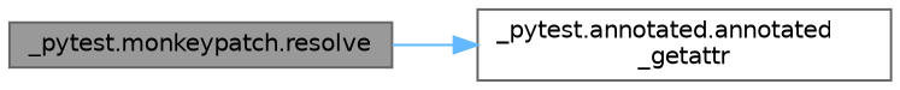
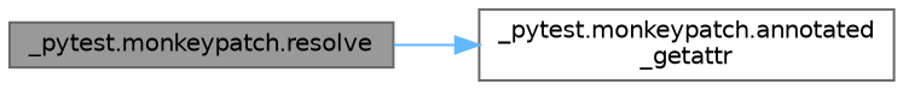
  digraph {
    rankdir=LR
    node [fontname=Helvetica fontsize=10 shape=box style=filled]
    n1 [color=gray40 fillcolor=grey60 fontcolor=black height=0.2 label="_pytest.monkeypatch.resolve" width=0.4]
-   n2 [color=grey40 fillcolor=white height=0.2 label="_pytest.annotated.annotated\l_getattr" width=0.4]
+   n2 [color=grey40 fillcolor=white height=0.2 label="_pytest.monkeypatch.annotated\l_getattr" width=0.4]
    n1 -> n2 [color=steelblue1 fontname=Helvetica fontsize=10 labelfontname=Helvetica labelfontsize=10 style=solid]
  }
